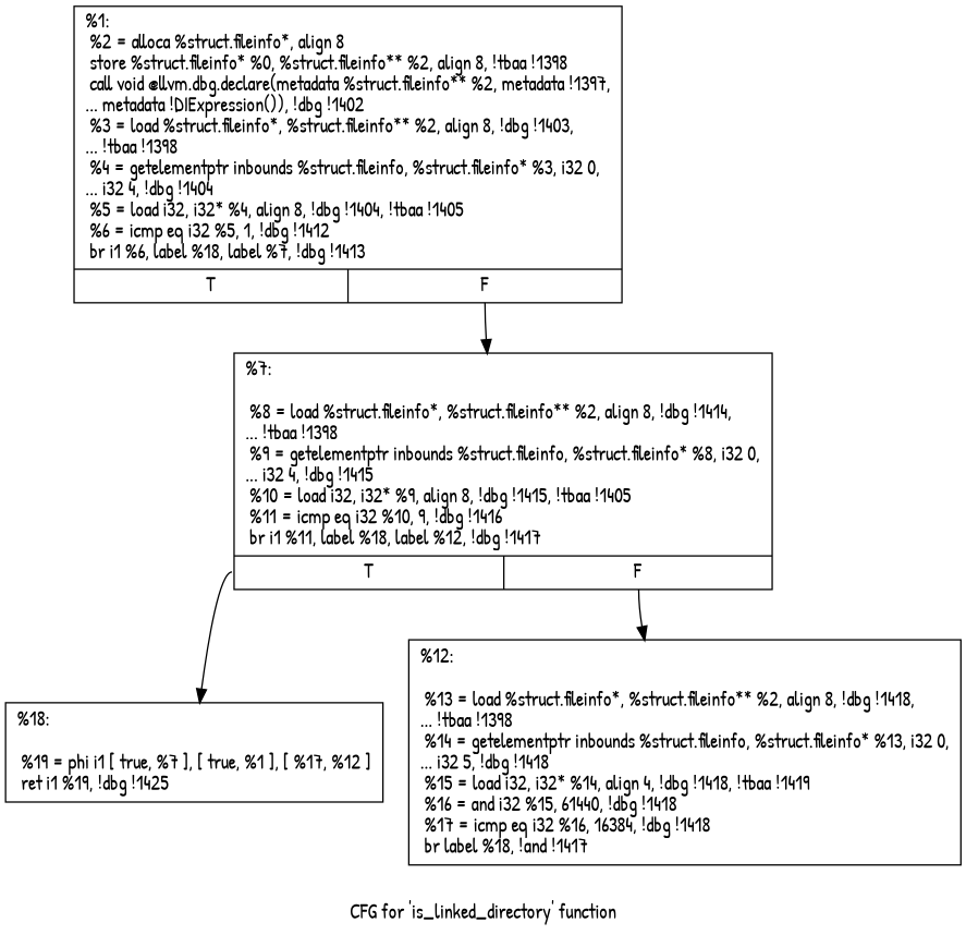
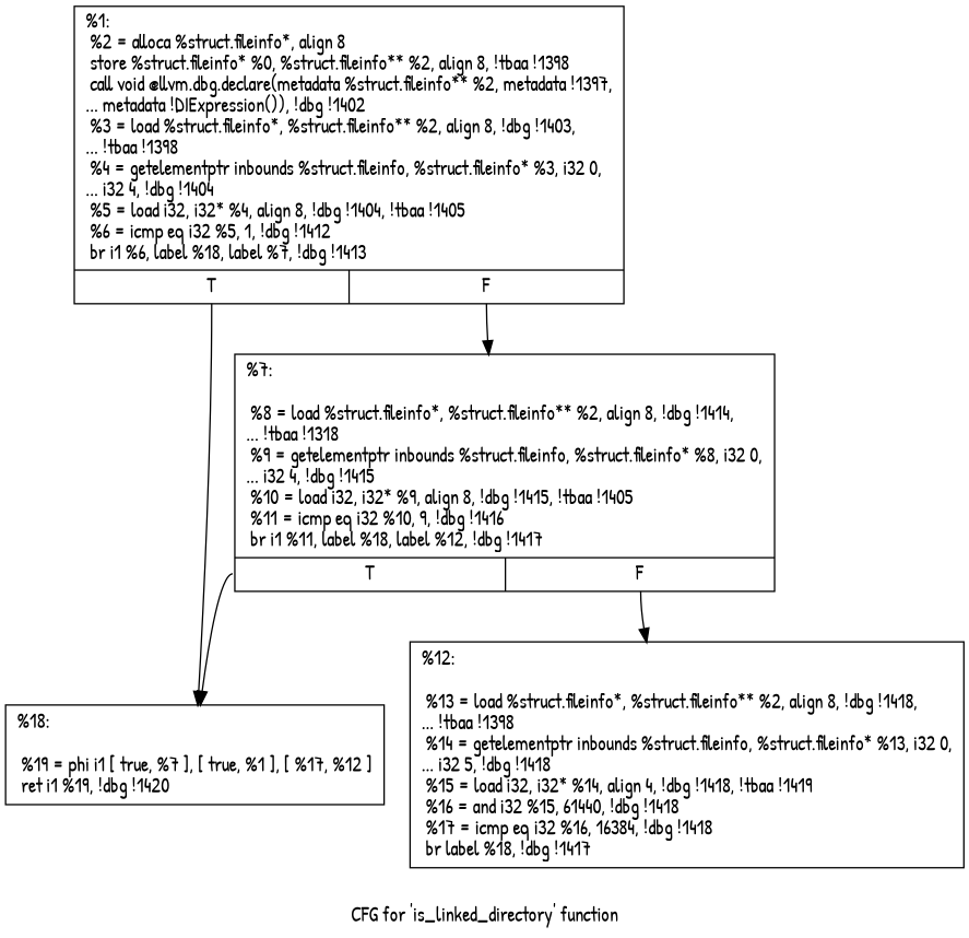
  digraph {
    fontname="Patrick Hand"
    label="CFG for 'is_linked_directory' function"
    node [fontname="Patrick Hand" shape=record]
    edge [fontname="Patrick Hand" tailport=s0]
    n1 [label="{%1:\l  %2 = alloca %struct.fileinfo*, align 8\l  store %struct.fileinfo* %0, %struct.fileinfo** %2, align 8, !tbaa !1398\l  call void @llvm.dbg.declare(metadata %struct.fileinfo** %2, metadata !1397,\l... metadata !DIExpression()), !dbg !1402\l  %3 = load %struct.fileinfo*, %struct.fileinfo** %2, align 8, !dbg !1403,\l... !tbaa !1398\l  %4 = getelementptr inbounds %struct.fileinfo, %struct.fileinfo* %3, i32 0,\l... i32 4, !dbg !1404\l  %5 = load i32, i32* %4, align 8, !dbg !1404, !tbaa !1405\l  %6 = icmp eq i32 %5, 1, !dbg !1412\l  br i1 %6, label %18, label %7, !dbg !1413\l|{<s0>T|<s1>F}}"]
-   n2 [label="{%18:\l\l  %19 = phi i1 [ true, %7 ], [ true, %1 ], [ %17, %12 ]\l  ret i1 %19, !dbg !1425\l}"]
-   n3 [label="{%7:\l\l  %8 = load %struct.fileinfo*, %struct.fileinfo** %2, align 8, !dbg !1414,\l... !tbaa !1398\l  %9 = getelementptr inbounds %struct.fileinfo, %struct.fileinfo* %8, i32 0,\l... i32 4, !dbg !1415\l  %10 = load i32, i32* %9, align 8, !dbg !1415, !tbaa !1405\l  %11 = icmp eq i32 %10, 9, !dbg !1416\l  br i1 %11, label %18, label %12, !dbg !1417\l|{<s0>T|<s1>F}}"]
-   n4 [label="{%12:\l\l  %13 = load %struct.fileinfo*, %struct.fileinfo** %2, align 8, !dbg !1418,\l... !tbaa !1398\l  %14 = getelementptr inbounds %struct.fileinfo, %struct.fileinfo* %13, i32 0,\l... i32 5, !dbg !1418\l  %15 = load i32, i32* %14, align 4, !dbg !1418, !tbaa !1419\l  %16 = and i32 %15, 61440, !dbg !1418\l  %17 = icmp eq i32 %16, 16384, !dbg !1418\l  br label %18, !and !1417\l}"]
+   n2 [label="{%18:\l\l  %19 = phi i1 [ true, %7 ], [ true, %1 ], [ %17, %12 ]\l  ret i1 %19, !dbg !1420\l}"]
+   n3 [label="{%7:\l\l  %8 = load %struct.fileinfo*, %struct.fileinfo** %2, align 8, !dbg !1414,\l... !tbaa !1318\l  %9 = getelementptr inbounds %struct.fileinfo, %struct.fileinfo* %8, i32 0,\l... i32 4, !dbg !1415\l  %10 = load i32, i32* %9, align 8, !dbg !1415, !tbaa !1405\l  %11 = icmp eq i32 %10, 9, !dbg !1416\l  br i1 %11, label %18, label %12, !dbg !1417\l|{<s0>T|<s1>F}}"]
+   n4 [label="{%12:\l\l  %13 = load %struct.fileinfo*, %struct.fileinfo** %2, align 8, !dbg !1418,\l... !tbaa !1398\l  %14 = getelementptr inbounds %struct.fileinfo, %struct.fileinfo* %13, i32 0,\l... i32 5, !dbg !1418\l  %15 = load i32, i32* %14, align 4, !dbg !1418, !tbaa !1419\l  %16 = and i32 %15, 61440, !dbg !1418\l  %17 = icmp eq i32 %16, 16384, !dbg !1418\l  br label %18, !dbg !1417\l}"]
+   n1 -> n2
    n1 -> n3 [tailport=s1]
    n3 -> n2
    n3 -> n4 [tailport=s1]
  }
